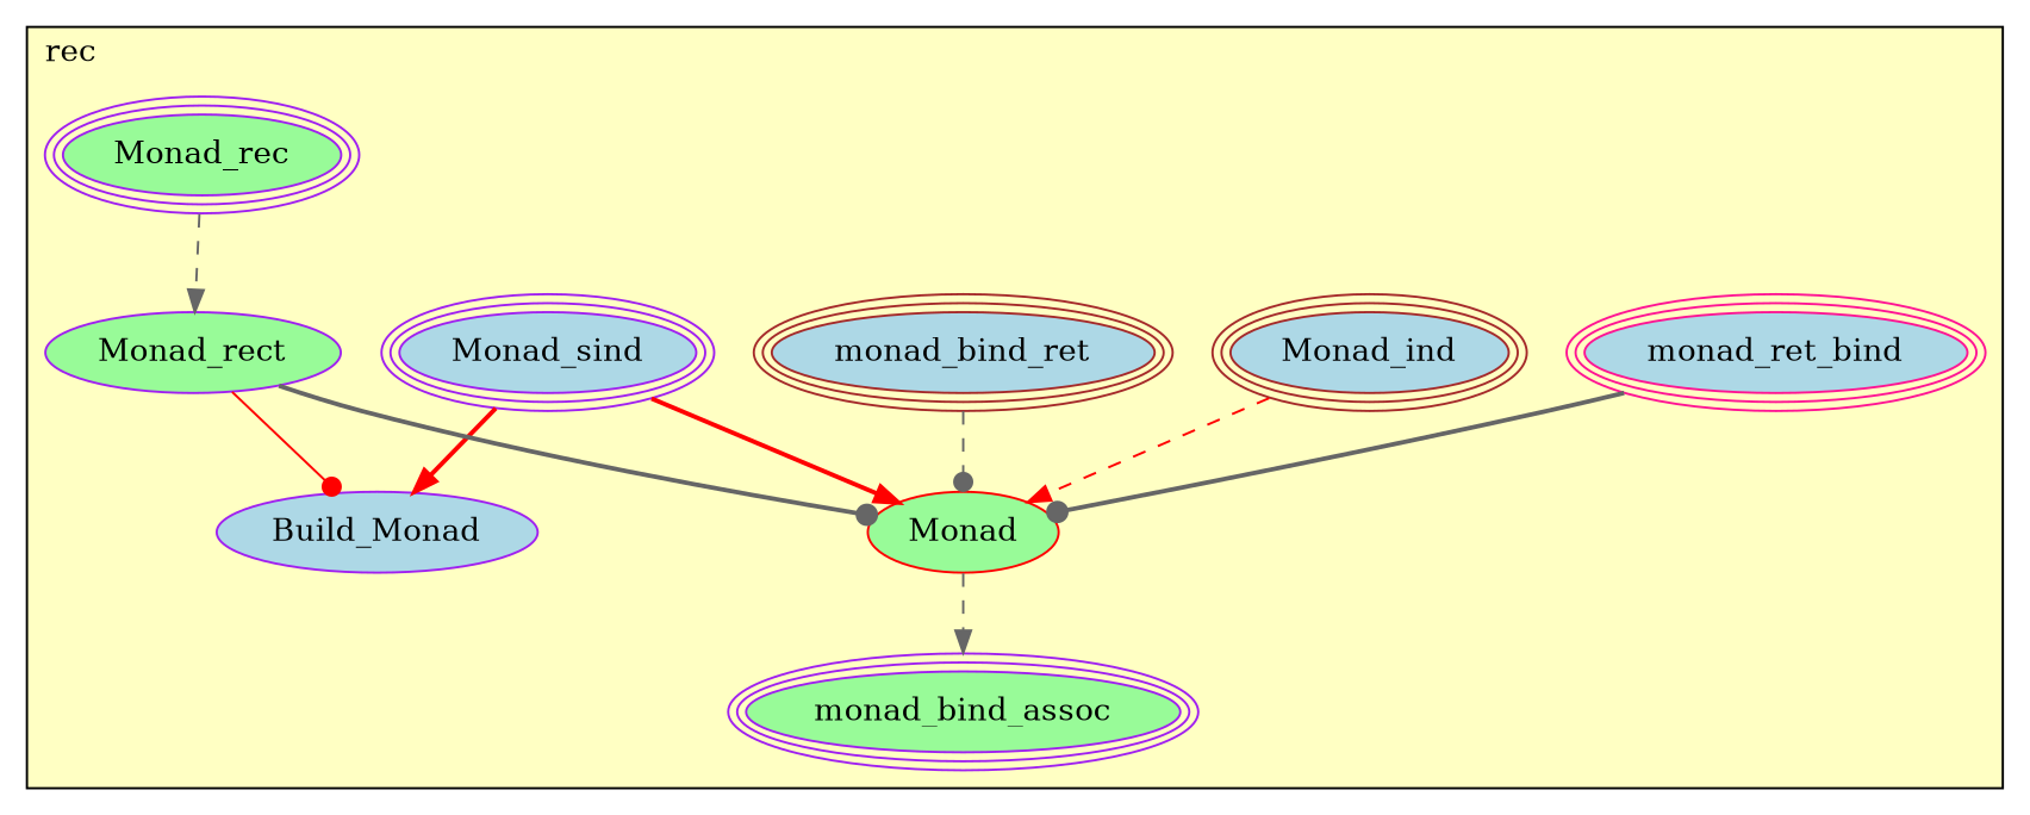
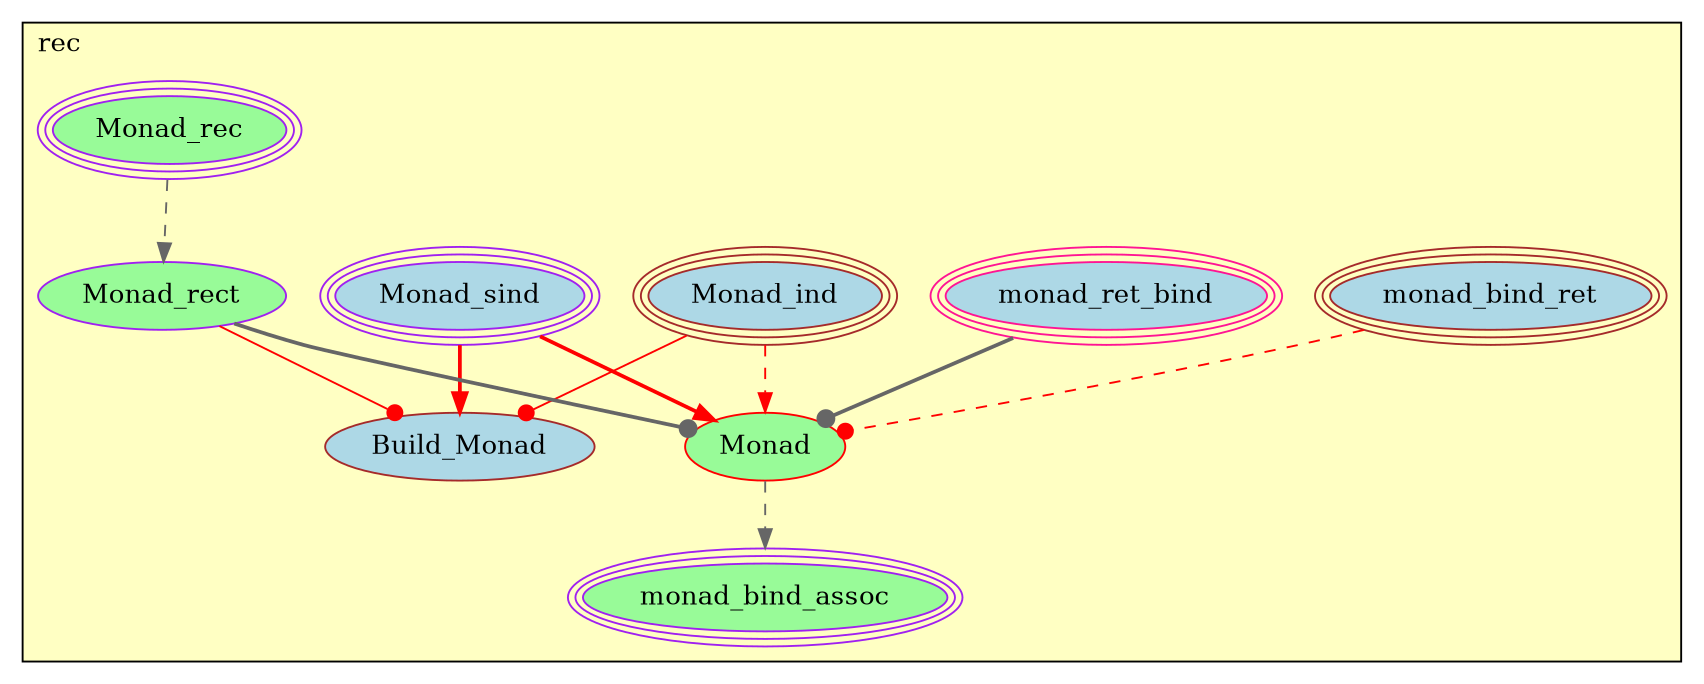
  digraph {
    node [color=purple fillcolor=lightblue peripheries=3 style=filled]
    edge [arrowhead=dot color=red style=dashed]
    n1 [fillcolor=palegreen label=monad_bind_assoc]
    n2 [color=brown label=monad_bind_ret]
    n3 [color=deeppink label=monad_ret_bind]
    n4 [label=Monad_sind]
    n5 [fillcolor=palegreen label=Monad_rec]
    n6 [color=brown label=Monad_ind]
    n7 [fillcolor=palegreen label=Monad_rect peripheries=""]
-   n8 [label=Build_Monad peripheries=""]
+   n8 [color=brown label=Build_Monad peripheries=""]
    n9 [color=red fillcolor=palegreen label=Monad peripheries=""]
    subgraph cluster_1 {
      fillcolor="#FFFFC3"
      label=rec
      labeljust=l
      style=filled
      n1
      n2
      n3
      n4
      n5
      n6
      n7
      n8
      n9
    }
-   n2 -> n9 [color=gray40]
+   n2 -> n9
    n3 -> n9 [color=gray40 style=bold]
    n4 -> n8 [arrowhead=normal style=bold]
    n4 -> n9 [arrowhead=normal style=bold]
    n5 -> n7 [arrowhead=normal color=gray40]
+   n6 -> n8 [style=solid]
    n6 -> n9 [arrowhead=normal]
    n7 -> n8 [style=solid]
    n7 -> n9 [color=gray40 style=bold]
    n9 -> n1 [arrowhead=normal color=gray40]
  }
